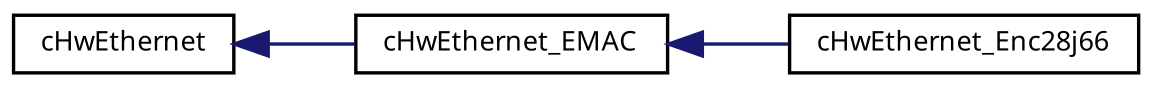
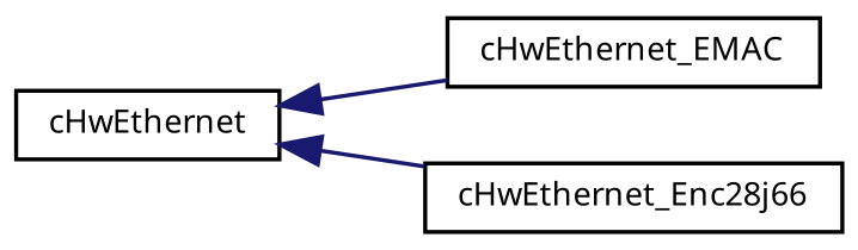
  digraph {
    rankdir=LR
    node [color=black fillcolor=white fontname=Sans fontsize=8 shape=record style=filled]
    edge [color=midnightblue dir=back fontname=Sans fontsize=8 labelfontname=Sans labelfontsize=8 style=solid]
    n1 [height=0.2 label=cHwEthernet width=0.4]
    n2 [height=0.2 label=cHwEthernet_EMAC width=0.4]
    n3 [height=0.2 label=cHwEthernet_Enc28j66 width=0.4]
    n1 -> n2
-   n2 -> n3
+   n1 -> n3
  }
